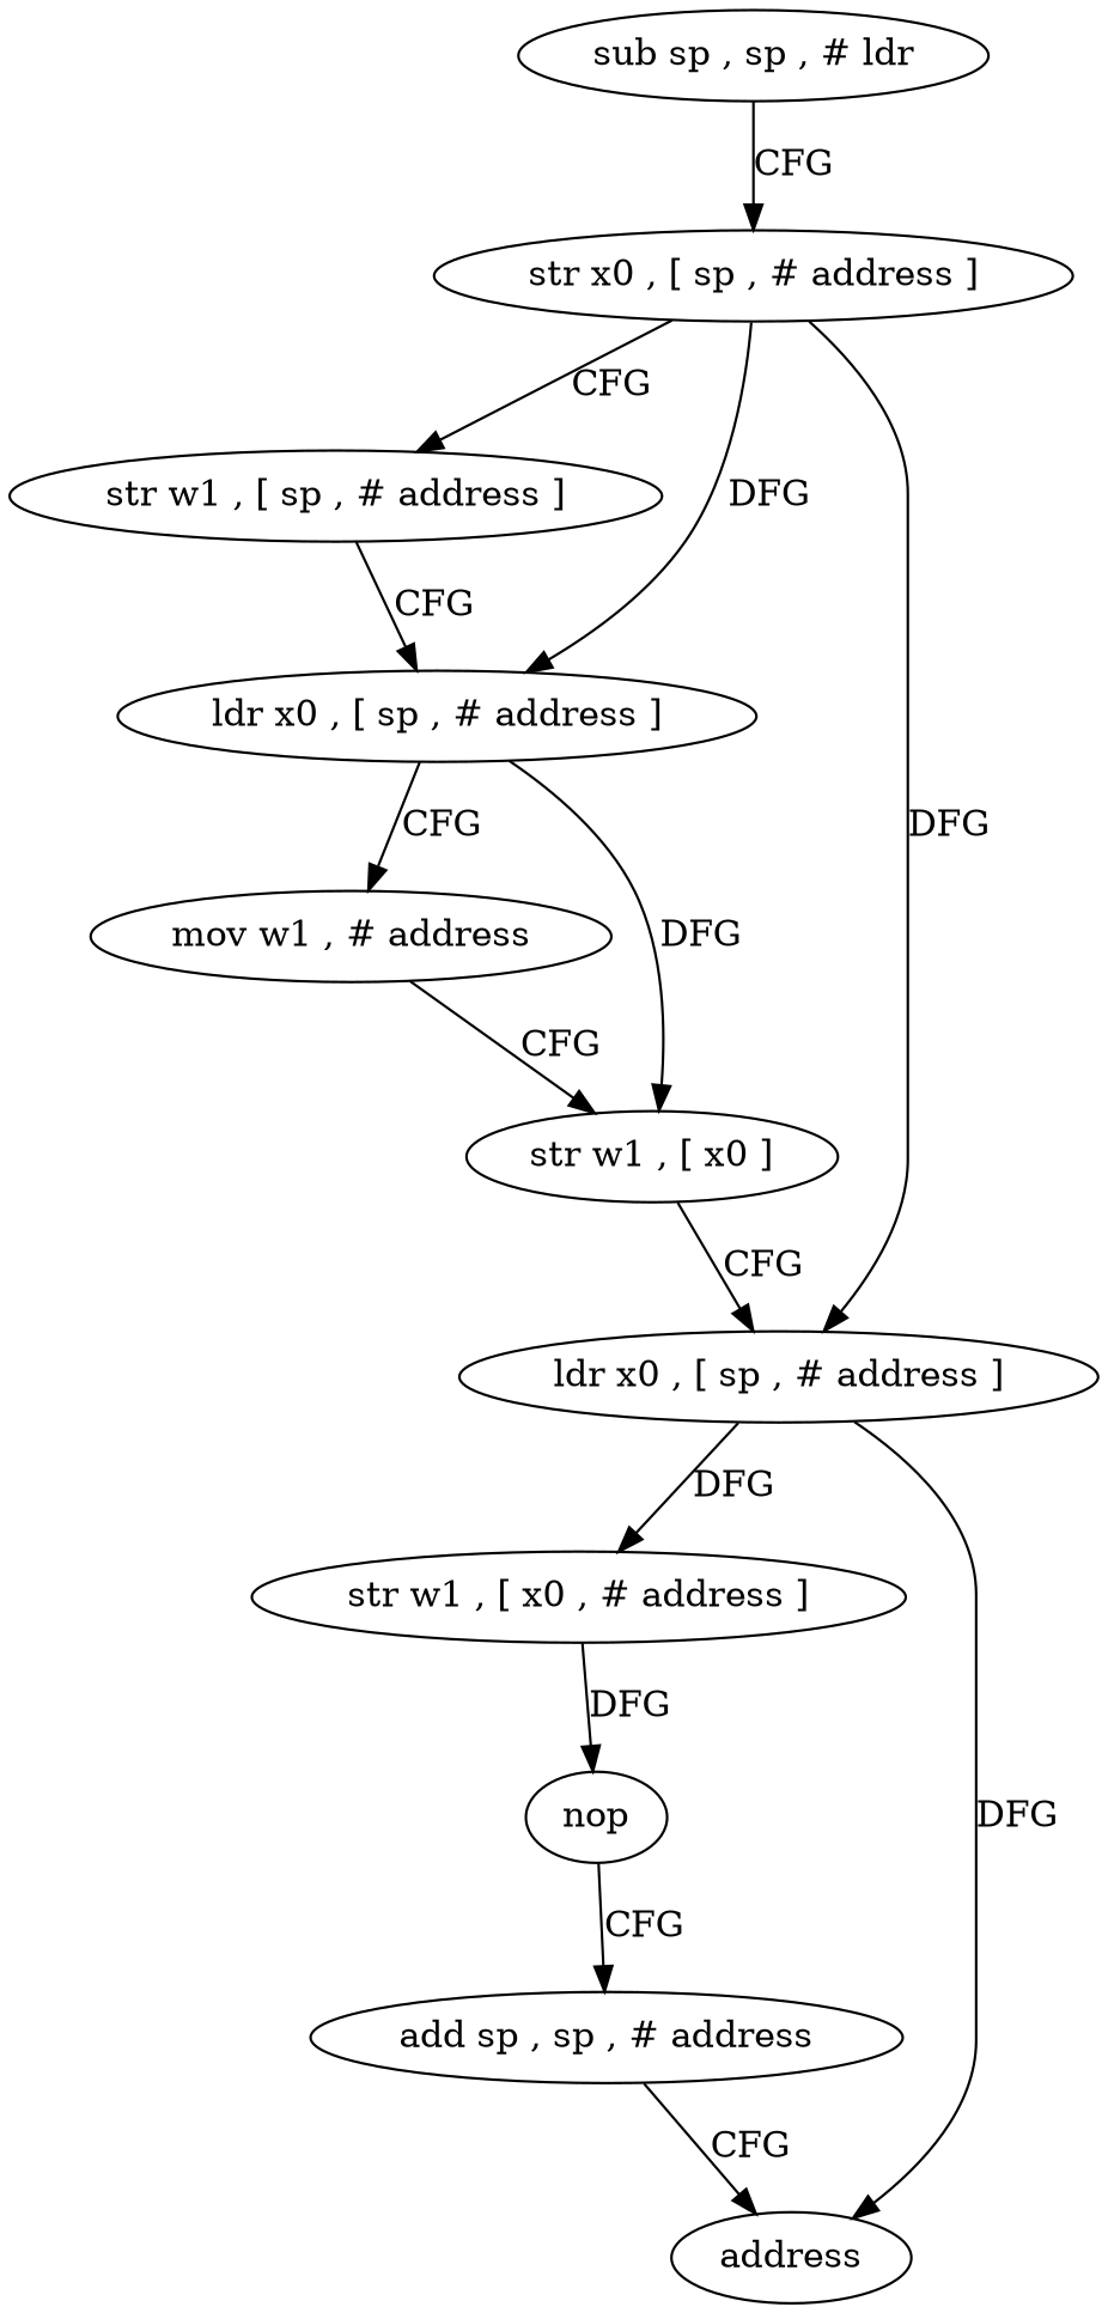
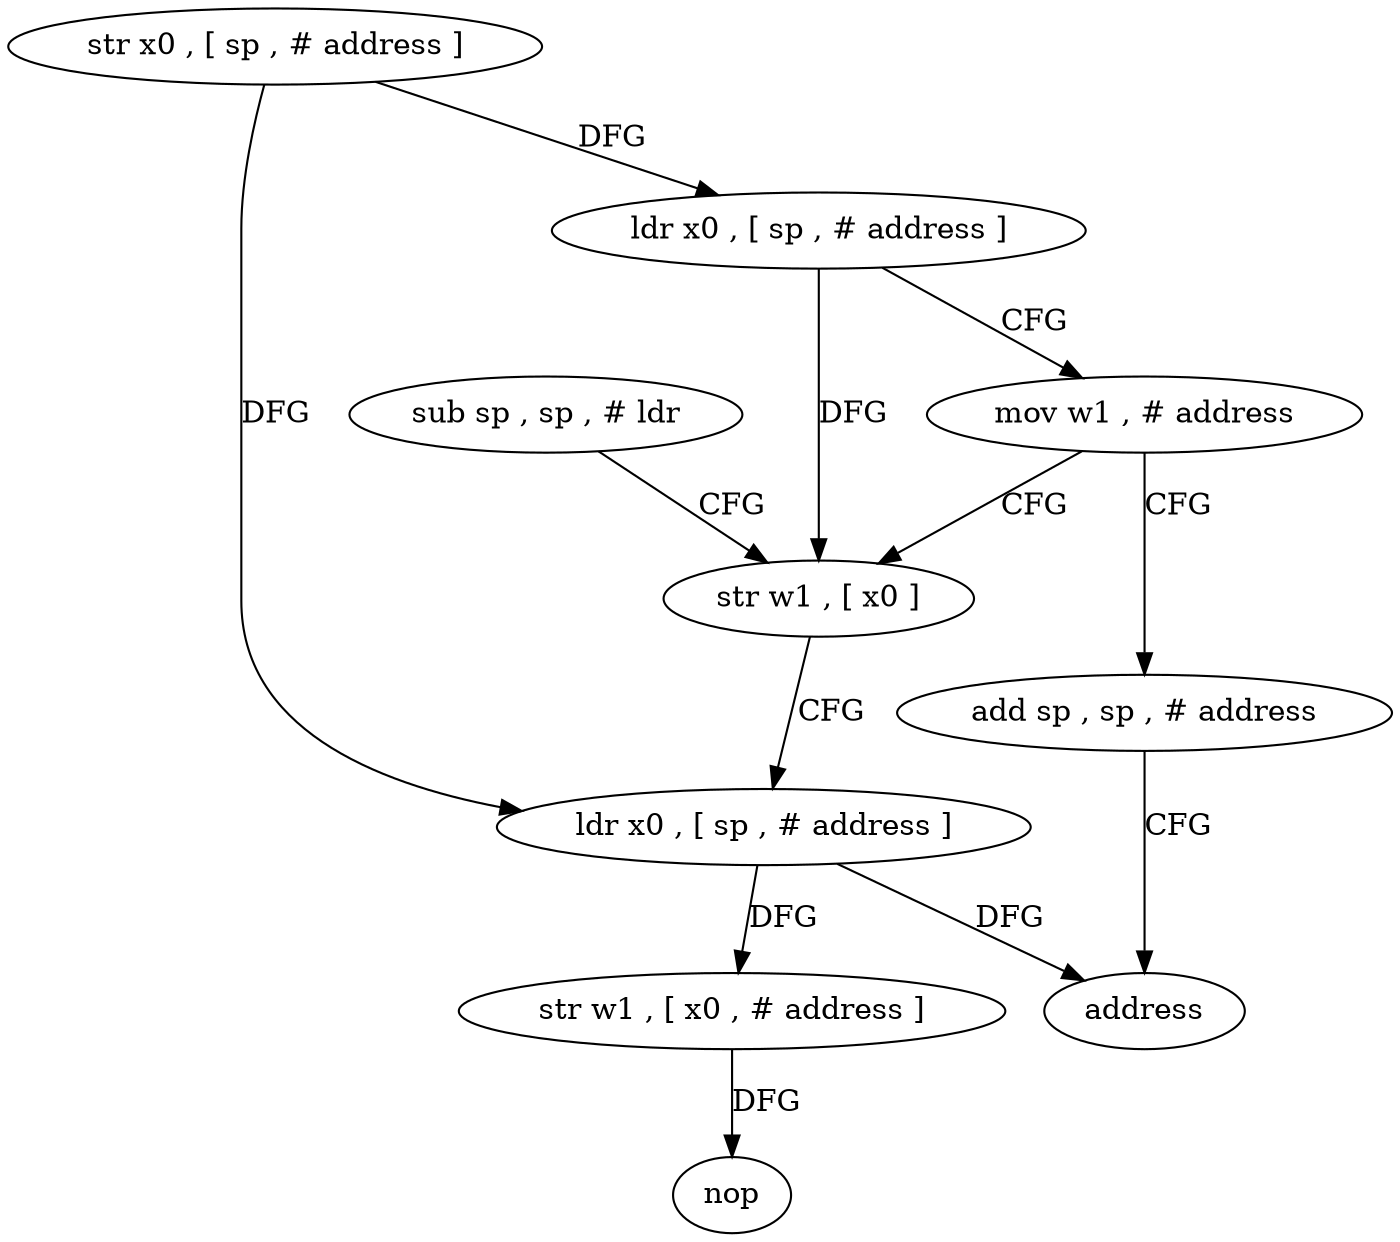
  digraph {
    n1 [label="sub sp , sp , # ldr"]
    n2 [label="str x0 , [ sp , # address ]"]
-   n3 [label="str w1 , [ sp , # address ]"]
    n4 [label="ldr x0 , [ sp , # address ]"]
    n5 [label="ldr x0 , [ sp , # address ]"]
    n6 [label="mov w1 , # address"]
    n7 [label="str w1 , [ x0 ]"]
    n8 [label="str w1 , [ x0 , # address ]"]
    n9 [label=address]
    n10 [label=nop]
    n11 [label="add sp , sp , # address"]
-   n1 -> n2 [label=CFG]
-   n2 -> n3 [label=CFG]
+   n1 -> n7 [label=CFG]
    n2 -> n4 [label=DFG]
    n2 -> n5 [label=DFG]
-   n3 -> n4 [label=CFG]
    n4 -> n6 [label=CFG]
    n4 -> n7 [label=DFG]
    n5 -> n8 [label=DFG]
    n5 -> n9 [label=DFG]
    n6 -> n7 [label=CFG]
    n7 -> n5 [label=CFG]
    n8 -> n10 [label=DFG]
-   n10 -> n11 [label=CFG]
+   n6 -> n11 [label=CFG]
    n11 -> n9 [label=CFG]
  }
